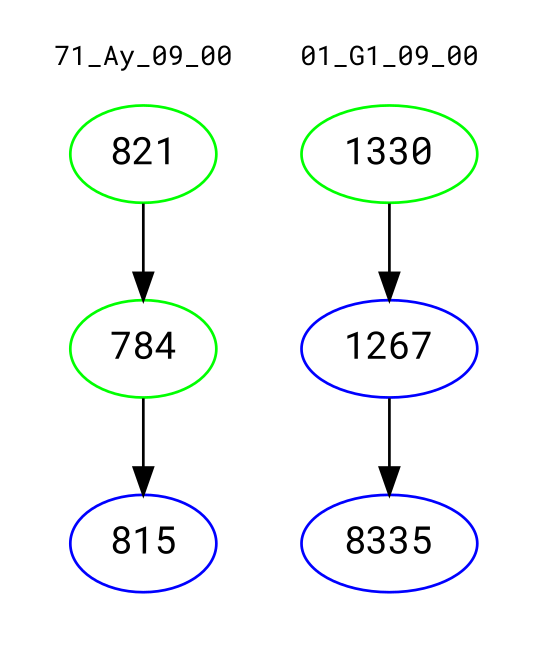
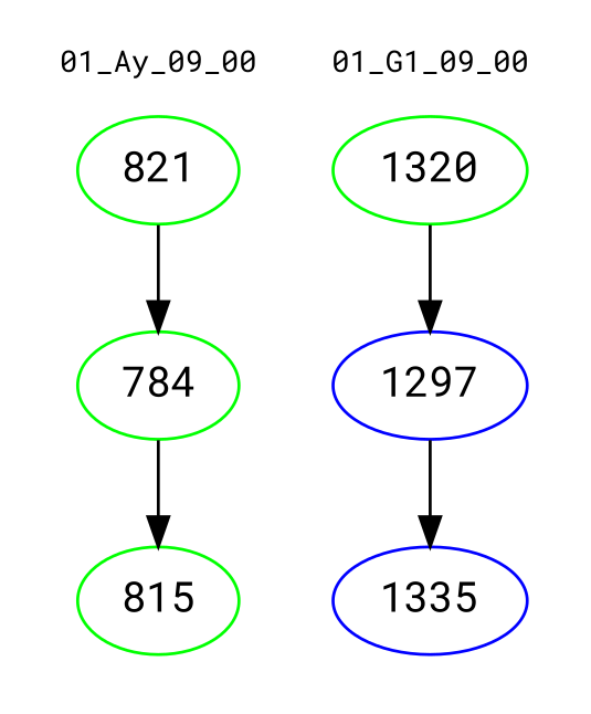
  digraph {
    fontname="Roboto Mono"
    node [color=green fontname="Roboto Mono"]
    edge [color=black fontname="Roboto Mono"]
    n1 [label=821]
    n2 [label=784]
-   n3 [color=blue label=815]
-   n4 [label=1330]
-   n5 [color=blue label=1267]
-   n6 [color=blue label=8335]
+   n3 [label=815]
+   n4 [label=1320]
+   n5 [color=blue label=1297]
+   n6 [color=blue label=1335]
    subgraph cluster_1 {
      color=white
      fontsize=10
-     label="71_Ay_09_00"
+     label="01_Ay_09_00"
      n1
      n2
      n3
    }
    subgraph cluster_2 {
      color=white
      fontsize=10
      label="01_G1_09_00"
      n4
      n5
      n6
    }
    n1 -> n2
    n2 -> n3
    n4 -> n5
    n5 -> n6
  }
